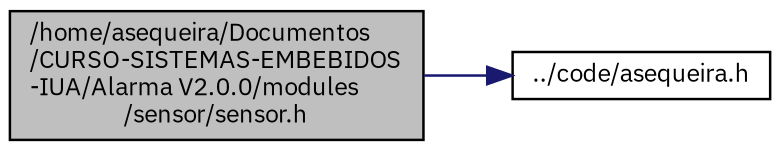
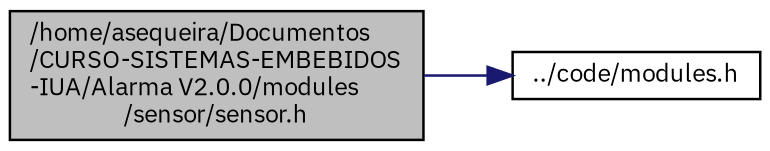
  digraph {
    rankdir=LR
    fontname="IBM Plex Sans"
    node [color=black fontname="IBM Plex Sans" fontsize=10 shape=record style=filled]
    n1 [fillcolor=grey75 fontcolor=black height=0.2 label="/home/asequeira/Documentos\l/CURSO-SISTEMAS-EMBEBIDOS\l-IUA/Alarma V2.0.0/modules\l/sensor/sensor.h" width=0.4]
-   n2 [fillcolor=white height=0.2 label="../code/asequeira.h" width=0.4]
+   n2 [fillcolor=white height=0.2 label="../code/modules.h" width=0.4]
    n1 -> n2 [color=midnightblue fontname="IBM Plex Sans" fontsize=10 labelfontname=Helvetica labelfontsize=10 style=solid]
  }
